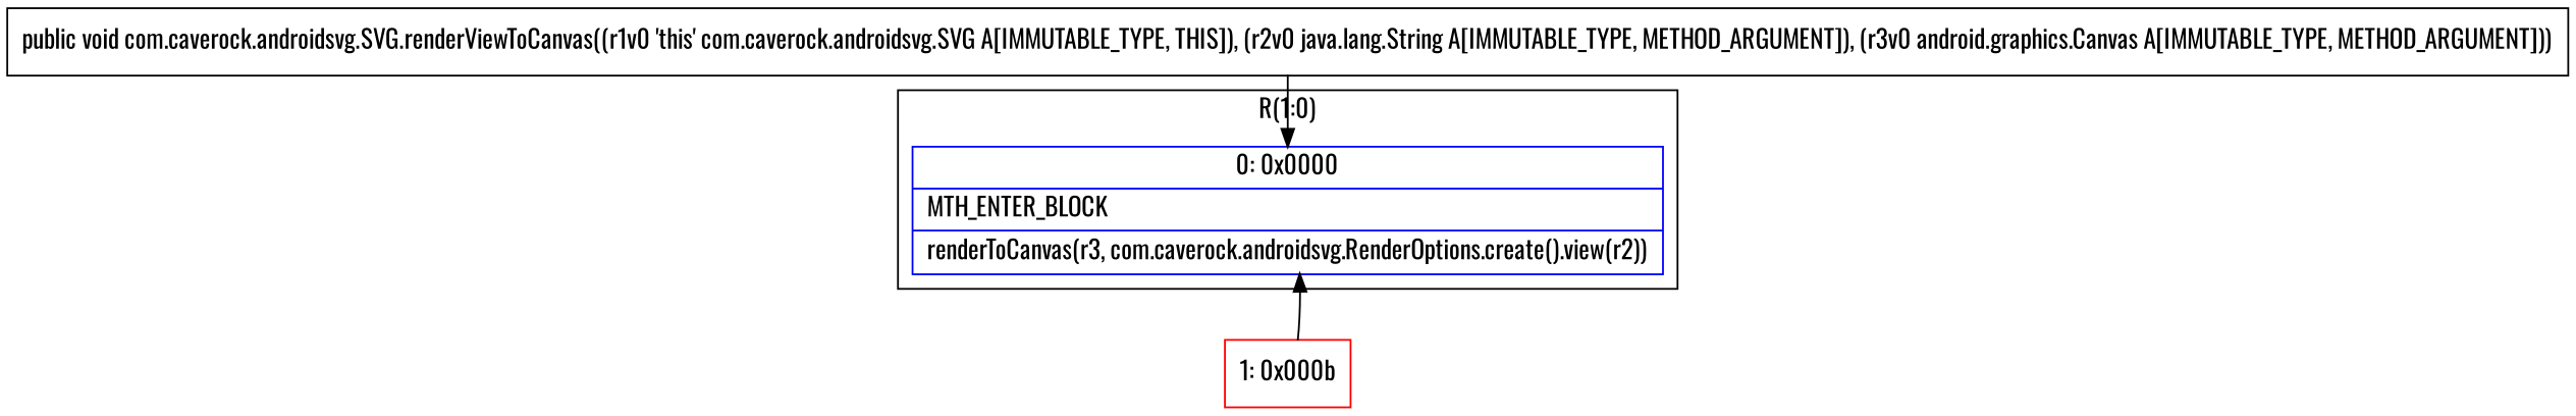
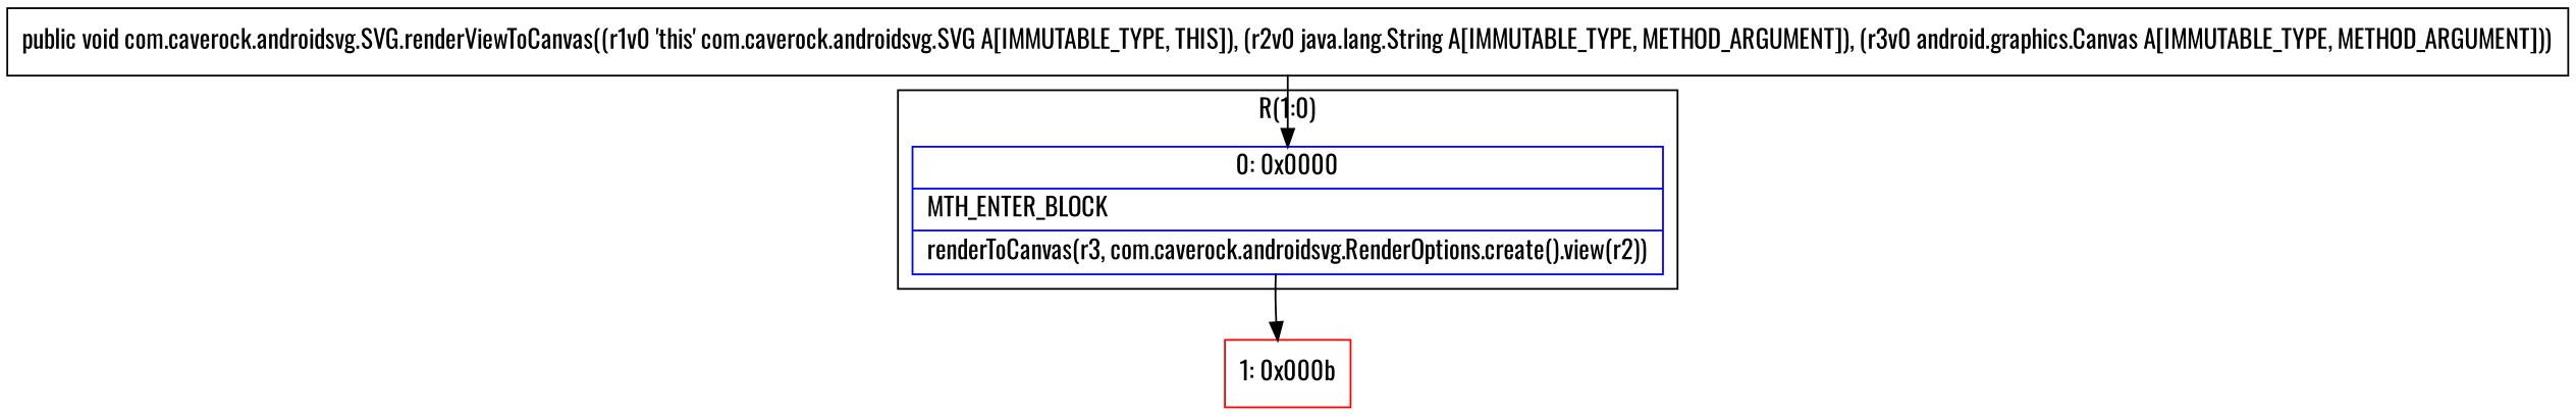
  digraph {
    fontname=Oswald
    node [shape=record fontname=Oswald]
    edge [fontname=Oswald]
    n1 [color=blue label="{0\:\ 0x0000|MTH_ENTER_BLOCK\l|renderToCanvas(r3, com.caverock.androidsvg.RenderOptions.create().view(r2))\l}"]
    n2 [color=red label="{1\:\ 0x000b}"]
    n3 [label="{public void com.caverock.androidsvg.SVG.renderViewToCanvas((r1v0 'this' com.caverock.androidsvg.SVG A[IMMUTABLE_TYPE, THIS]), (r2v0 java.lang.String A[IMMUTABLE_TYPE, METHOD_ARGUMENT]), (r3v0 android.graphics.Canvas A[IMMUTABLE_TYPE, METHOD_ARGUMENT])) }"]
    subgraph cluster_1 {
      label="R(1:0)"
      n1
    }
-   n2 -> n1
+   n1 -> n2
    n3 -> n1
  }
